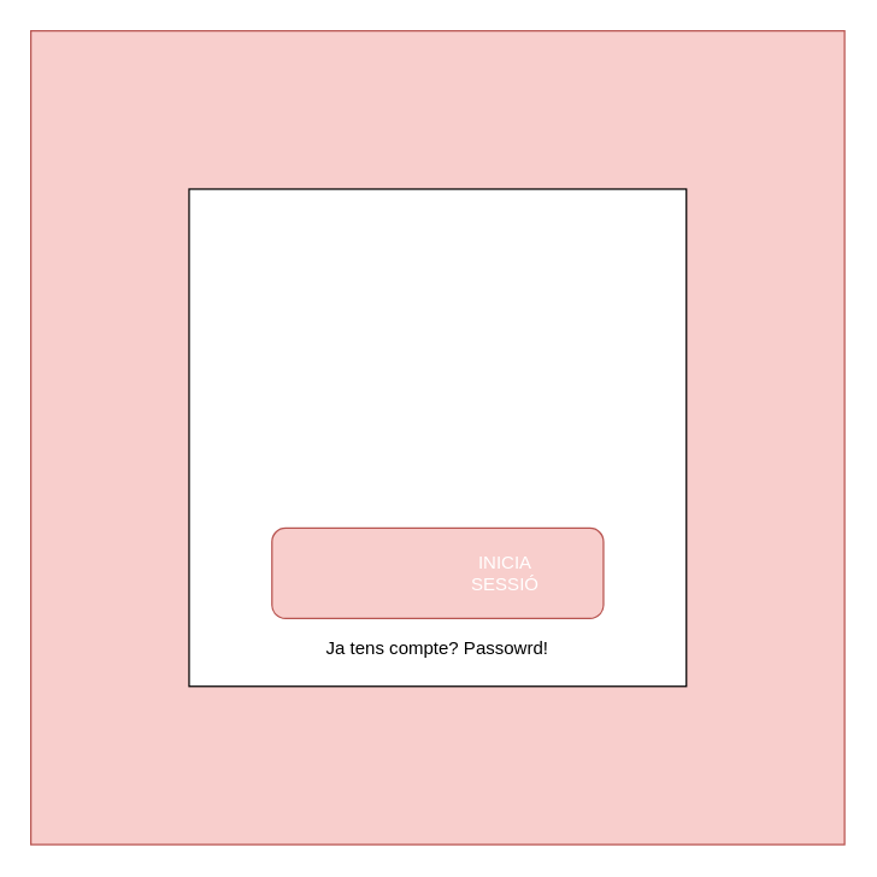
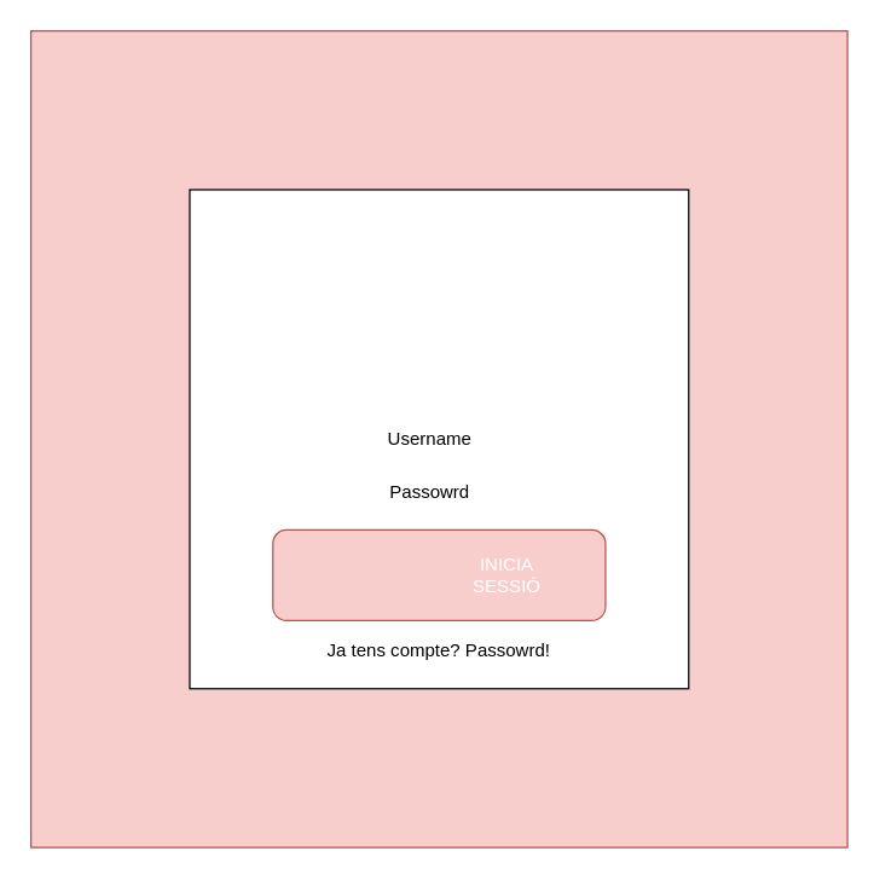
  <mxCell id="0" />
  <mxCell id="1" parent="0" />
  <mxCell id="2" value="" style="whiteSpace=wrap;html=1;aspect=fixed;fillColor=#f8cecc;strokeColor=#b85450;" vertex="1" parent="1"><mxGeometry x="20" y="20" width="540" height="540" as="geometry" /></mxCell>
  <mxCell id="3" value="" style="whiteSpace=wrap;html=1;aspect=fixed;" vertex="1" parent="1"><mxGeometry x="125" y="125" width="330" height="330" as="geometry" /></mxCell>
  <mxCell id="4" value="" style="shape=image;verticalLabelPosition=bottom;labelBackgroundColor=#ffffff;verticalAlign=top;aspect=fixed;imageAspect=0;image=https://lh3.googleusercontent.com/proxy/P71K9YOPDC1z0XEWRx3sAelQOWmUpuqA5q99y_oO1DXsPJ3KZ6JlD33ywpOkz4K9SYebW6Rcq6uI0T3tWlPXCMnTHeLhPnpn7rL9xDbLEPNI-Obl_qJo05oEhBd_mgltWlONoSYe6nYx4sA;" vertex="1" parent="1"><mxGeometry x="200" y="130" width="167.75" height="115" as="geometry" /></mxCell>
+ <mxCell id="5" value="Username" style="text;html=1;strokeColor=none;fillColor=none;align=center;verticalAlign=middle;whiteSpace=wrap;rounded=0;" vertex="1" parent="1"><mxGeometry x="214" y="275" width="140" height="30" as="geometry" /></mxCell>
+ <mxCell id="6" value="Passowrd" style="text;html=1;strokeColor=none;fillColor=none;align=center;verticalAlign=middle;whiteSpace=wrap;rounded=0;" vertex="1" parent="1"><mxGeometry x="214" y="310" width="140" height="30" as="geometry" /></mxCell>
  <mxCell id="7" value="" style="rounded=1;whiteSpace=wrap;html=1;fillColor=#f8cecc;strokeColor=#b85450;" vertex="1" parent="1"><mxGeometry x="180" y="350" width="220" height="60" as="geometry" /></mxCell>
  <mxCell id="8" value="&lt;font color=&quot;#ffffff&quot;&gt;INICIA SESSIÓ&lt;/font&gt;" style="text;html=1;strokeColor=none;fillColor=none;align=center;verticalAlign=middle;whiteSpace=wrap;rounded=0;" vertex="1" parent="1"><mxGeometry x="305" y="370" width="60" height="20" as="geometry" /></mxCell>
  <mxCell id="9" value="Ja tens compte? Passowrd!" style="text;html=1;strokeColor=none;fillColor=none;align=center;verticalAlign=middle;whiteSpace=wrap;rounded=0;" vertex="1" parent="1"><mxGeometry x="150" y="420" width="280" height="20" as="geometry" /></mxCell>
